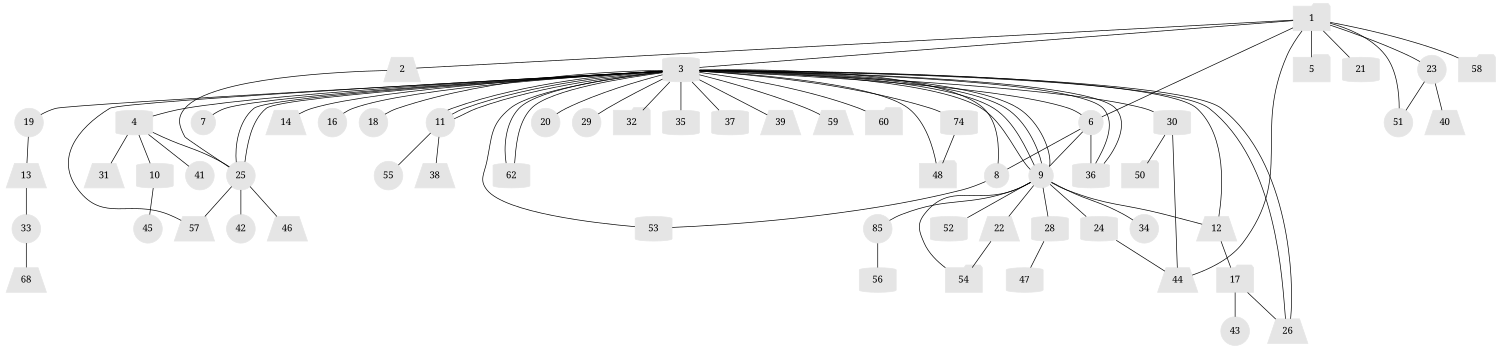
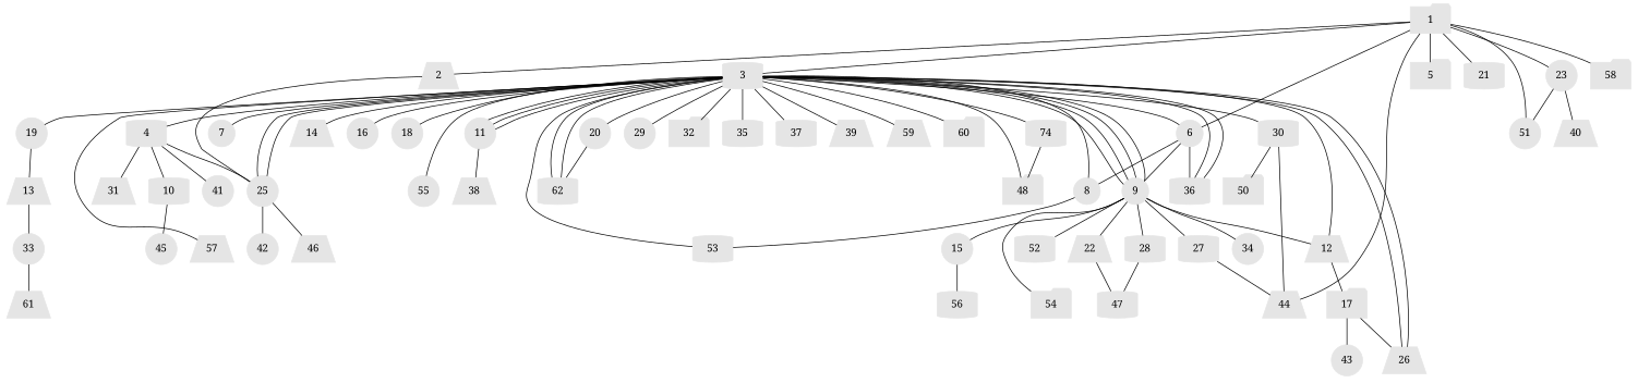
  graph {
    fontname="Noto Serif"
    node [color=gray90 fontname="Noto Serif" shape=circle style=filled]
    edge [fontname="Noto Serif"]
    1 [shape=folder]
    2 [shape=trapezium]
    3 [shape=cylinder]
    5 [shape=folder]
    6
    21 [shape=cylinder]
    23
    44 [shape=trapezium]
    51
    58 [shape=folder]
    25
    4 [shape=cylinder]
    7
    8
    9
    11
    12 [shape=trapezium]
    14 [shape=trapezium]
    16
    18
    19
    20
    n23 [label=74 shape=cylinder]
    26 [shape=trapezium]
    29
    30 [shape=cylinder]
    32 [shape=folder]
    35 [shape=cylinder]
    36 [shape=cylinder]
    37 [shape=cylinder]
    39 [shape=trapezium]
    48 [shape=folder]
    53 [shape=cylinder]
    55
    57 [shape=trapezium]
    59 [shape=trapezium]
    60 [shape=folder]
    62 [shape=cylinder]
    40 [shape=trapezium]
    10 [shape=cylinder]
    31 [shape=trapezium]
    41
-   15 [label=85]
+   15
    22 [shape=trapezium]
-   27 [shape=cylinder label=24]
+   27 [shape=cylinder]
    28 [shape=cylinder]
    34
    52 [shape=cylinder]
    54 [shape=folder]
    38 [shape=trapezium]
    17 [shape=folder]
    13 [shape=trapezium]
    42
    46 [shape=trapezium]
    50 [shape=folder]
    45
    33
    56 [shape=cylinder]
    47 [shape=cylinder]
    43
-   61 [shape=trapezium label=68]
+   61 [shape=trapezium]
    1 -- 2
    1 -- 3
    1 -- 5
    1 -- 6
    1 -- 21
    1 -- 23
    1 -- 44
    1 -- 51
    1 -- 58
    2 -- 25
    3 -- 6
    3 -- 25
    3 -- 25
    3 -- 4
    3 -- 7
    3 -- 8
    3 -- 9
    3 -- 9
    3 -- 9
    3 -- 9
    3 -- 11
    3 -- 11
    3 -- 11
    3 -- 12
    3 -- 14
    3 -- 16
    3 -- 18
    3 -- 19
    3 -- 20
    3 -- n23
    3 -- 26
    3 -- 26
    3 -- 29
    3 -- 30
    3 -- 32
    3 -- 35
    3 -- 36
    3 -- 36
    3 -- 37
    3 -- 39
    3 -- 48
    3 -- 53
-   11 -- 55
+   3 -- 55
    3 -- 57
    3 -- 59
    3 -- 60
    3 -- 62
    3 -- 62
    6 -- 8
    6 -- 9
    6 -- 36
    23 -- 51
    23 -- 40
-   25 -- 57
    25 -- 42
    25 -- 46
    4 -- 25
    4 -- 10
    4 -- 31
    4 -- 41
    8 -- 53
    9 -- 12
    9 -- 15
    9 -- 22
    9 -- 27
    9 -- 28
    9 -- 34
    9 -- 52
    9 -- 54
    11 -- 38
    12 -- 17
    19 -- 13
+   20 -- 62
    n23 -- 48
    30 -- 44
    30 -- 50
    10 -- 45
    15 -- 56
-   22 -- 54
+   22 -- 47
    27 -- 44
    28 -- 47
    17 -- 26
    17 -- 43
    13 -- 33
    33 -- 61
  }
